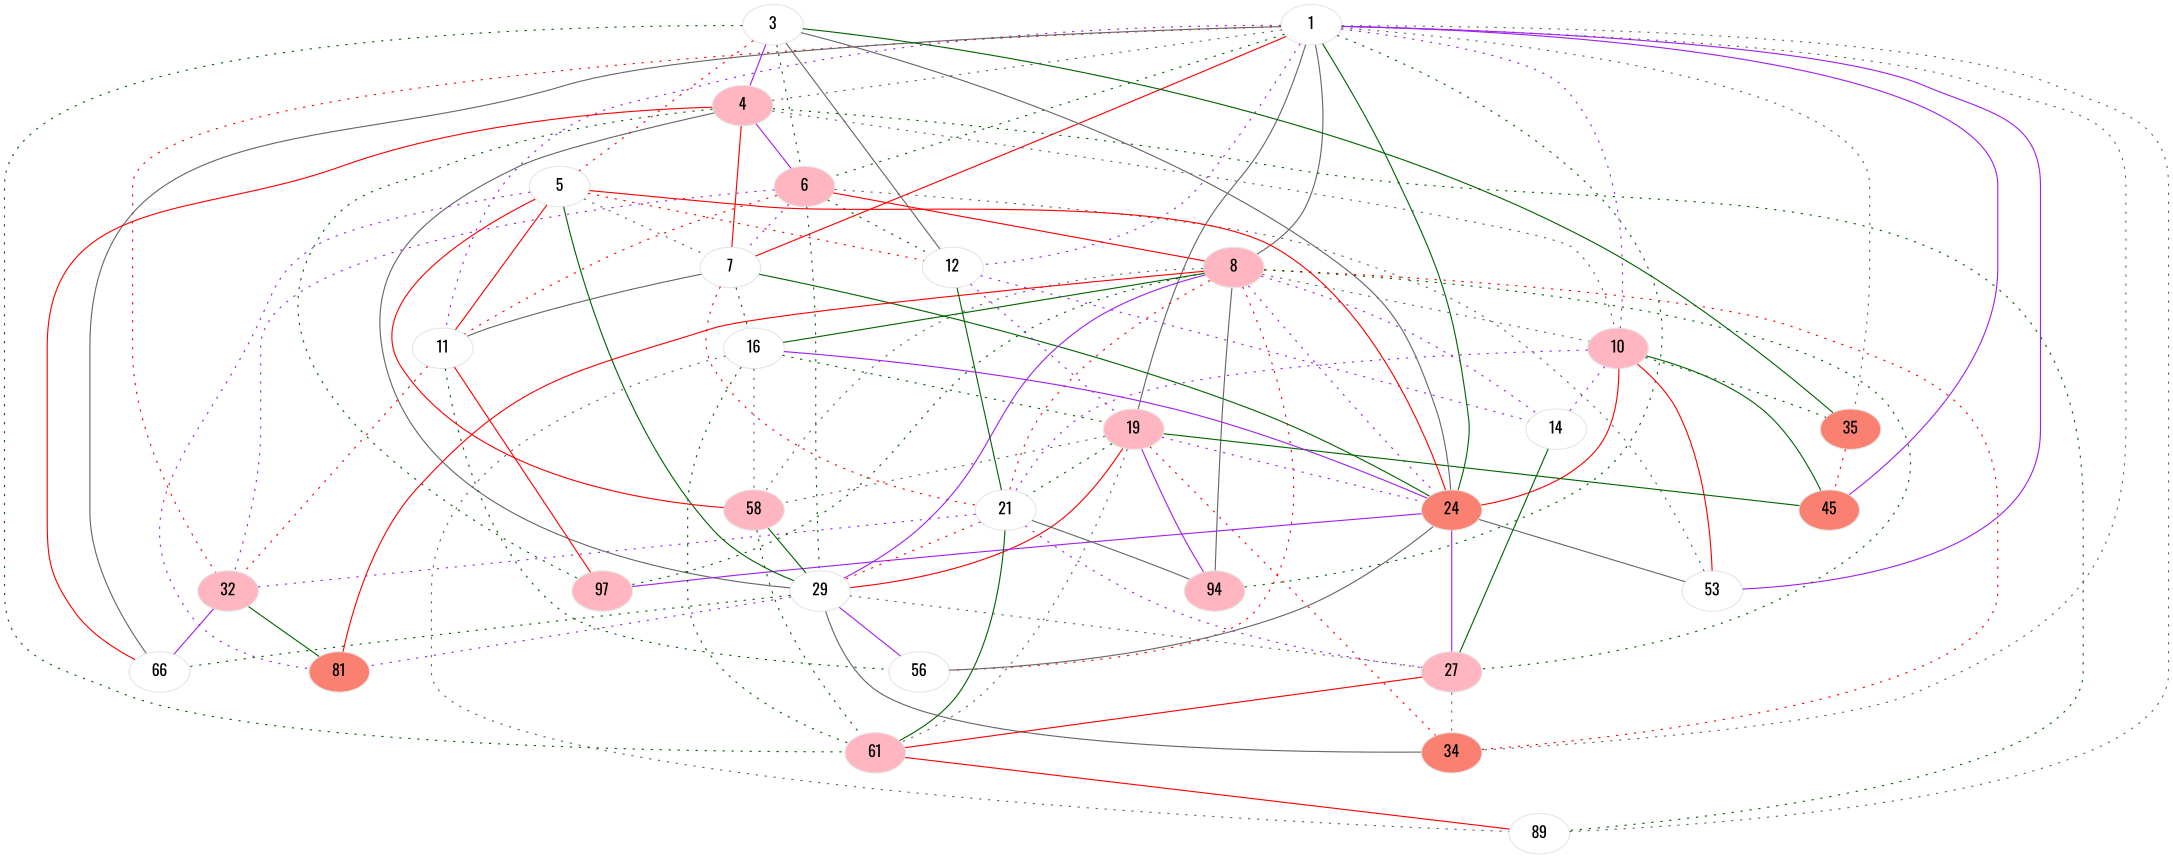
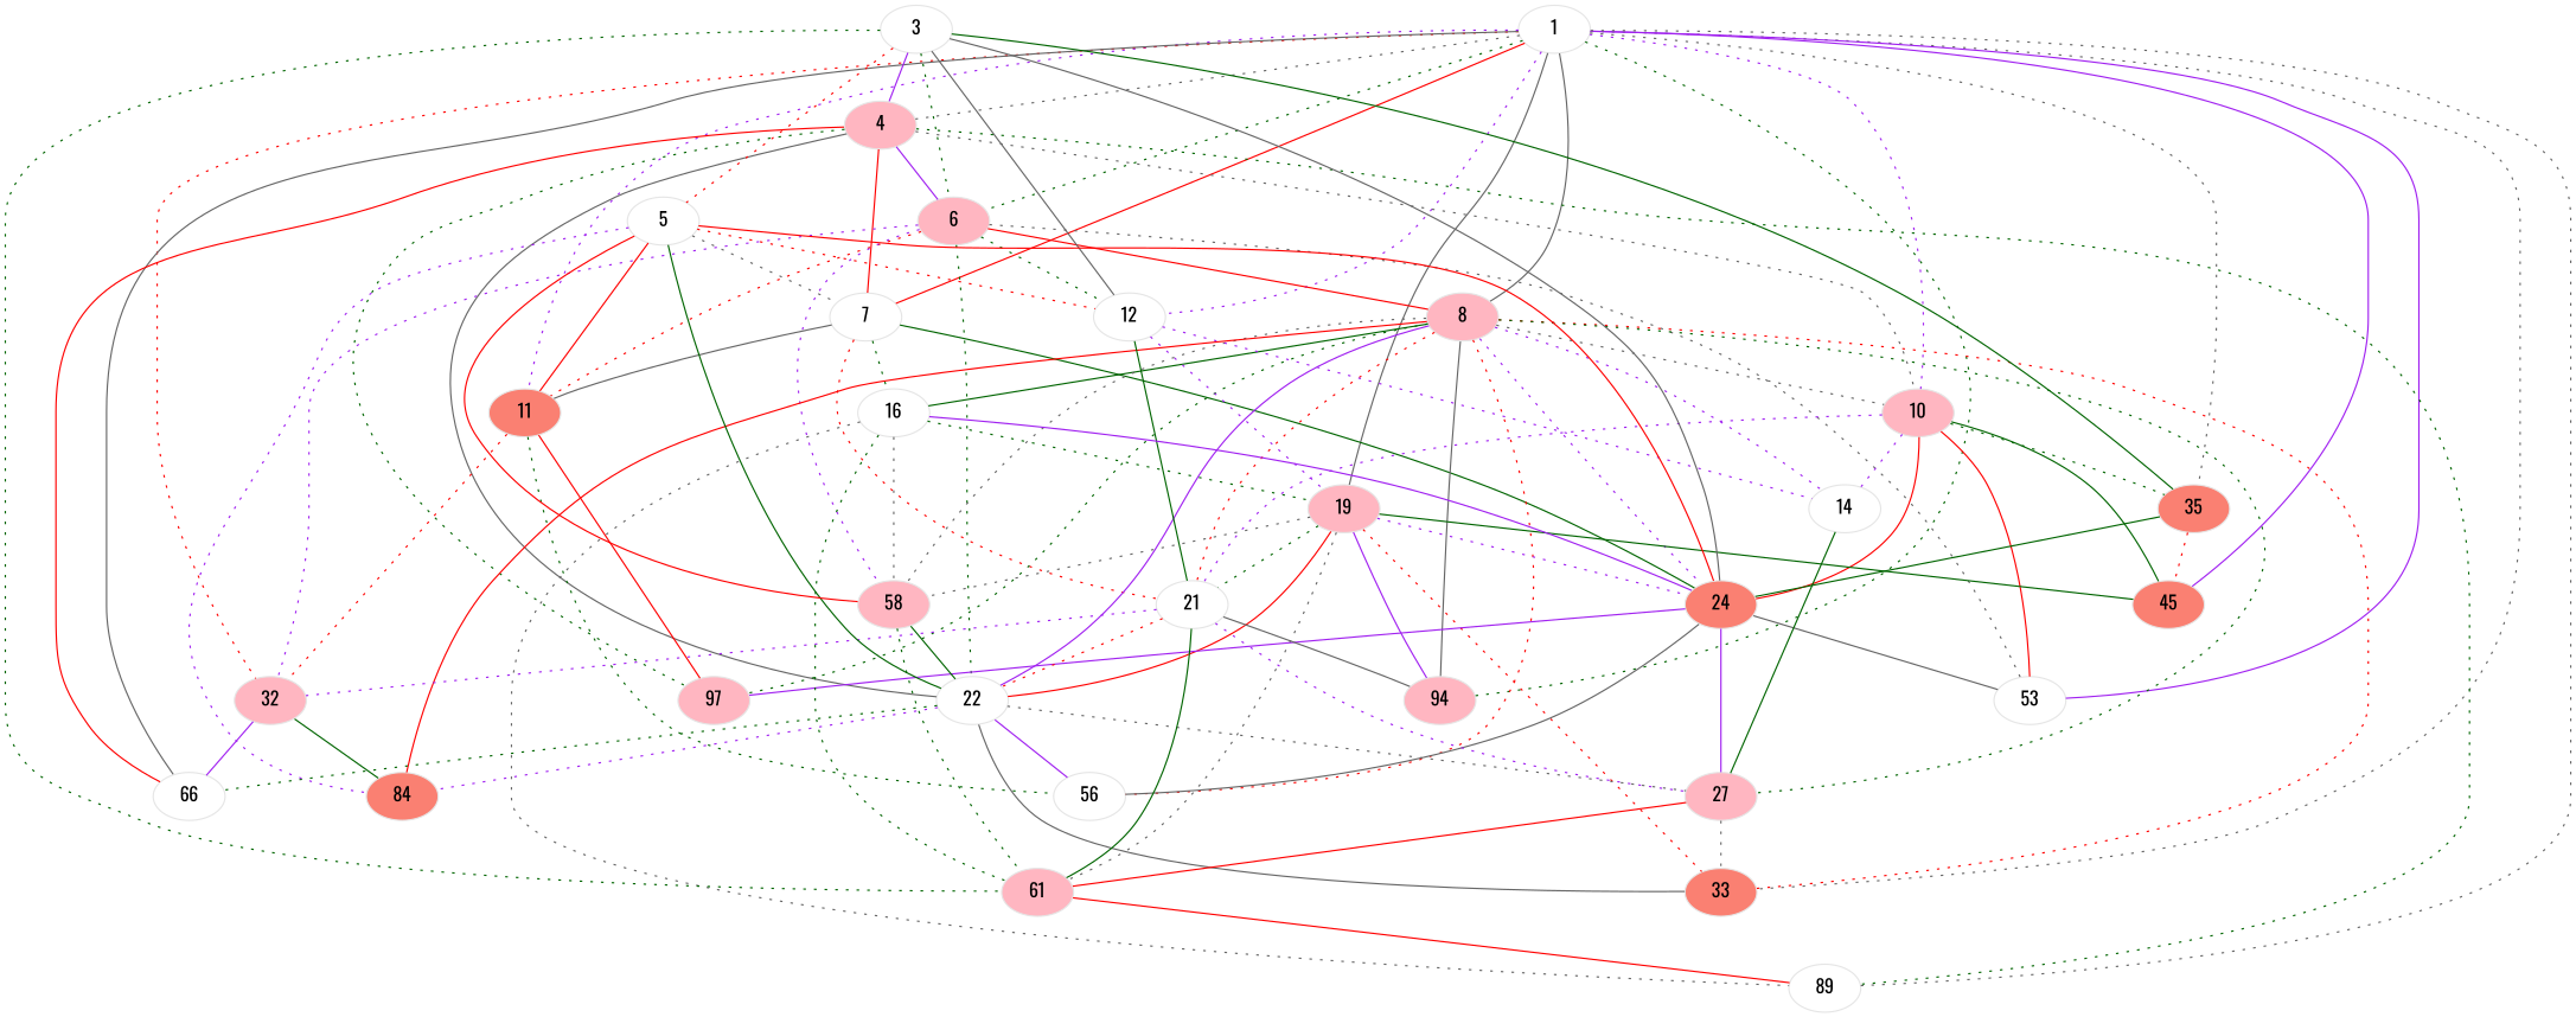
  graph {
    fontname=Oswald
    node [color=gray90 fillcolor=white fontname=Oswald style=filled]
    edge [color=darkgreen fontname=Oswald style=dotted]
    1 [super="+86+44+55+2"]
    4 [fillcolor=lightpink super="+46+37"]
    6 [fillcolor=lightpink super="+59+42"]
    7 [super="+17+70"]
    8 [fillcolor=lightpink super="+98+13"]
    10 [fillcolor=lightpink super="+69+47"]
-   11 [super="+20"]
+   11 [fillcolor=salmon super="+20"]
    12 [super="+36+79"]
    19 [fillcolor=lightpink super="+25+68+39"]
    24 [fillcolor=salmon super="+31+41+93"]
    32 [fillcolor=lightpink super="+80+48"]
-   34 [fillcolor=salmon super="+65"]
+   34 [fillcolor=salmon super="+65" label=33]
    35 [fillcolor=salmon]
    n14 [fillcolor=salmon label=45]
    53
    66
    89
    94 [fillcolor=lightpink]
-   22 [super="+51+23+26" label=29]
+   22 [super="+51+23+26"]
    97 [fillcolor=lightpink]
    16 [super="+87+50"]
    21 [super="+72+71+38+95"]
    58 [fillcolor=lightpink super="+62"]
-   81 [fillcolor=salmon]
+   81 [fillcolor=salmon label=84]
    14 [super="+45"]
    27 [fillcolor=lightpink super="+85+49"]
    56
    61 [fillcolor=lightpink super="+64"]
    3 [super="+57+60"]
    5 [super="+99+9+92"]
    1 -- 4 [color=gray40]
    1 -- 6
    1 -- 7 [color=red style=solid]
    1 -- 8 [color=gray40 style=solid]
    1 -- 10 [color=purple]
    1 -- 11 [color=purple]
    1 -- 12 [color=purple]
    1 -- 19 [color=gray40 style=solid]
-   1 -- 24 [style=solid weight=2]
+   35 -- 24 [style=solid weight=2]
    1 -- 32 [color=red weight=3]
    1 -- 34 [color=gray40]
    1 -- 35 [color=gray40]
    1 -- n14 [color=purple style=solid]
    1 -- 53 [color=purple style=solid]
    1 -- 66 [color=gray40 style=solid]
    1 -- 89 [color=gray40]
    1 -- 94
    4 -- 6 [color=purple style=solid]
    4 -- 7 [color=red style=solid]
    4 -- 10 [color=gray40]
    4 -- 66 [color=red style=solid]
    4 -- 89
    4 -- 22 [color=gray40 style=solid weight=2]
    4 -- 97
-   6 -- 7 [color=purple]
+   6 -- 58 [color=purple]
    6 -- 8 [color=red style=solid]
    6 -- 11 [color=red]
    6 -- 12
    6 -- 32 [color=purple]
    6 -- 53 [color=gray40]
    6 -- 22
    7 -- 11 [color=gray40 style=solid]
    7 -- 24 [style=solid]
    7 -- 16
    7 -- 21 [color=red weight=2]
    8 -- 10 [color=gray40]
    8 -- 24 [color=purple]
    8 -- 34 [color=red]
    8 -- 94 [color=gray40 style=solid]
    8 -- 22 [color=purple style=solid]
    8 -- 97
    8 -- 16 [style=solid weight=2]
    8 -- 21 [color=red weight=2]
    8 -- 58 [color=gray40]
    8 -- 81 [color=red style=solid]
    8 -- 14 [color=purple weight=3]
    8 -- 27 [weight=2]
    8 -- 56 [color=red]
    10 -- 24 [color=red style=solid weight=2]
    10 -- 35
    10 -- n14 [style=solid]
    10 -- 53 [color=red style=solid]
    10 -- 21 [color=purple]
    10 -- 14 [color=purple]
    11 -- 32 [color=red]
    11 -- 97 [color=red style=solid]
    11 -- 56
    12 -- 19 [color=purple weight=2]
    12 -- 21 [style=solid]
    12 -- 14 [color=purple]
    19 -- 24 [color=purple]
    19 -- 34 [color=red]
    19 -- n14 [style=solid]
    19 -- 94 [color=purple style=solid]
    19 -- 22 [color=red style=solid weight=3]
    19 -- 21
    19 -- 58 [color=gray40]
    19 -- 61 [color=gray40]
    24 -- 53 [color=gray40 style=solid]
    24 -- 97 [color=purple style=solid]
    24 -- 27 [color=purple style=solid]
    24 -- 56 [color=gray40 style=solid]
    32 -- 66 [color=purple style=solid]
    32 -- 81 [style=solid]
    35 -- n14 [color=red]
    22 -- 34 [color=gray40 style=solid]
    22 -- 66
    22 -- 81 [color=purple]
    22 -- 27 [color=gray40]
    22 -- 56 [color=purple style=solid]
    16 -- 19
    16 -- 24 [color=purple style=solid]
    16 -- 89 [color=gray40]
    16 -- 58 [color=gray40]
    16 -- 61
    21 -- 32 [color=purple]
    21 -- 94 [color=gray40 style=solid]
    21 -- 22 [color=red]
    21 -- 27 [color=purple]
    21 -- 61 [style=solid]
    58 -- 22 [style=solid]
    58 -- 61 [weight=2]
    14 -- 27 [style=solid]
    27 -- 34 [color=gray40]
    27 -- 61 [color=red style=solid]
    61 -- 89 [color=red style=solid]
    3 -- 4 [color=purple style=solid weight=2]
    3 -- 6
    3 -- 12 [color=gray40 style=solid]
    3 -- 24 [color=gray40 style=solid]
    3 -- 35 [style=solid]
    3 -- 61
    3 -- 5 [color=red]
    5 -- 7 [color=gray40 weight=2]
    5 -- 11 [color=red style=solid]
    5 -- 12 [color=red]
    5 -- 24 [color=red style=solid]
    5 -- 22 [style=solid weight=2]
    5 -- 58 [color=red style=solid]
    5 -- 81 [color=purple]
  }
